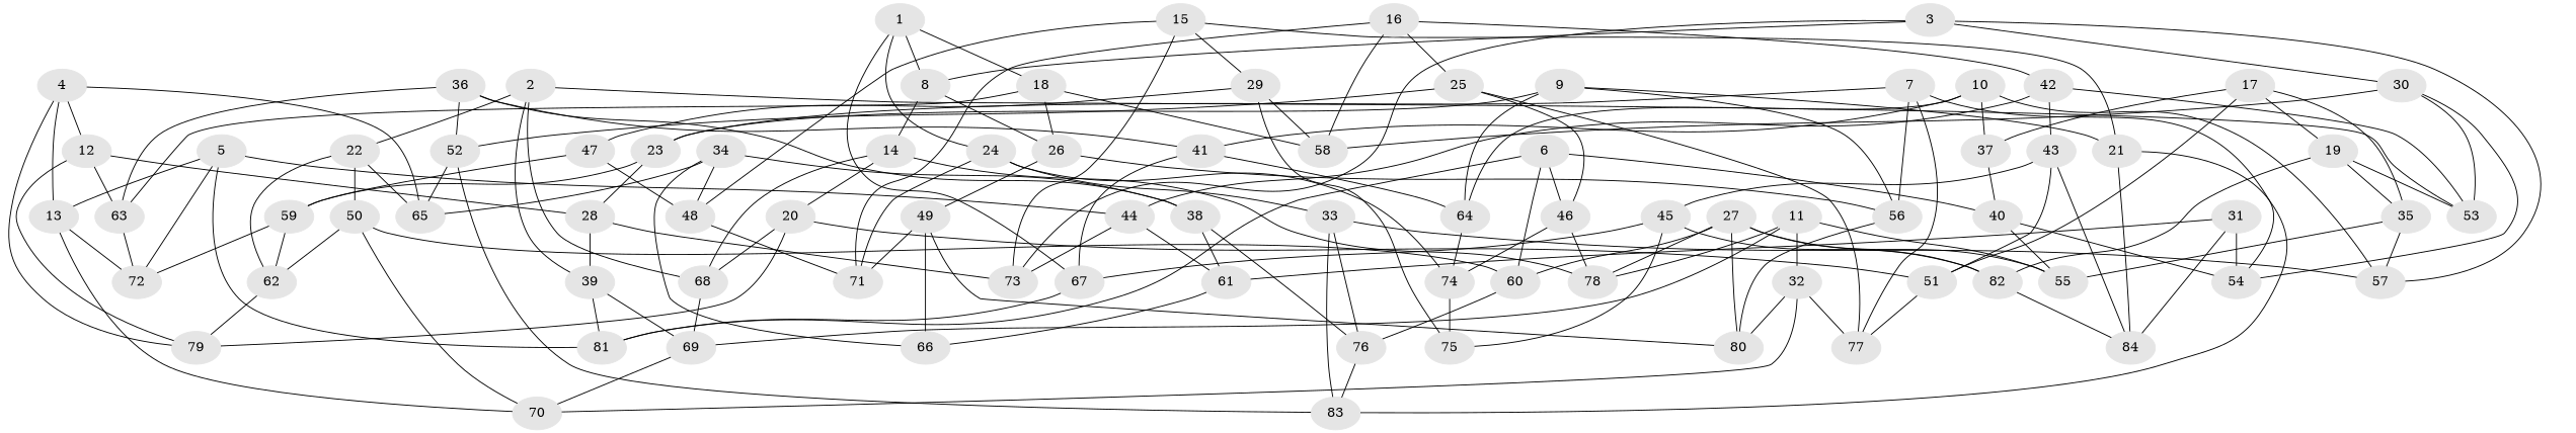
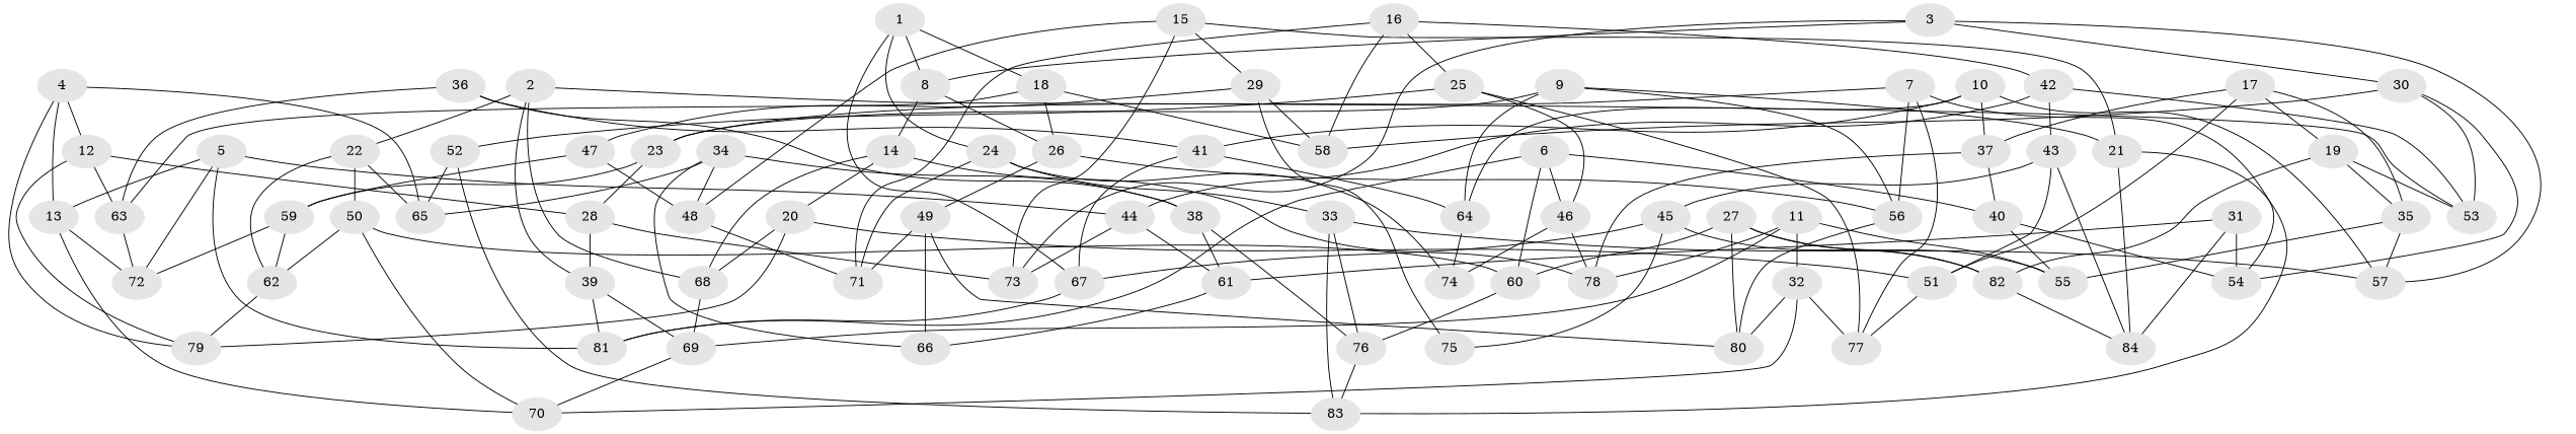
  graph {
    node [color=gray90 style=filled]
    1
    8
    18
    24
    67
    14
    26
    63
    58
    71
    33
    74
    81
    2
    22
    39
    53
    68
    65
    50
    62
    69
    3
    30
    57
    73
    54
    4
    12
    13
    79
    28
    72
    70
    5
    44
    61
    6
    40
    46
    60
    55
    78
    76
    7
    23
    56
    77
    59
    80
    20
    49
    9
    21
    64
    83
    84
    10
    37
    41
    11
    32
    51
    15
    29
    48
    47
    75
    16
    25
    42
    52
    43
    17
    19
    35
    82
    66
    27
    31
    34
    38
    36
    45
    1 -- 8
    1 -- 18
    1 -- 24
    1 -- 67
    8 -- 14
    8 -- 26
    18 -- 26
    18 -- 63
    18 -- 58
    24 -- 71
    24 -- 33
    24 -- 74
    67 -- 81
    14 -- 68
    14 -- 78
    14 -- 20
    26 -- 56
    26 -- 49
    63 -- 72
    33 -- 57
    33 -- 76
    33 -- 83
-   74 -- 75
    2 -- 22
    2 -- 39
    2 -- 53
    2 -- 68
    22 -- 65
    22 -- 50
    22 -- 62
    39 -- 81
    39 -- 69
    68 -- 69
    50 -- 62
    50 -- 70
    50 -- 60
    62 -- 79
    69 -- 70
    3 -- 8
    3 -- 30
    3 -- 57
    3 -- 73
    30 -- 58
    30 -- 53
    30 -- 54
    4 -- 65
    4 -- 12
    4 -- 13
    4 -- 79
    12 -- 63
    12 -- 79
    12 -- 28
    13 -- 72
    13 -- 70
    28 -- 39
    28 -- 73
    5 -- 81
    5 -- 13
    5 -- 72
    5 -- 44
    44 -- 73
    44 -- 61
    61 -- 66
    6 -- 81
    6 -- 40
    6 -- 46
    6 -- 60
    40 -- 54
    40 -- 55
    46 -- 74
    46 -- 78
    60 -- 76
    76 -- 83
    7 -- 54
    7 -- 23
    7 -- 56
    7 -- 77
    23 -- 28
    23 -- 59
    56 -- 80
    59 -- 62
    59 -- 72
    20 -- 68
    20 -- 79
    20 -- 51
    49 -- 71
    49 -- 80
    49 -- 66
    9 -- 23
    9 -- 56
    9 -- 21
    9 -- 64
    21 -- 83
    21 -- 84
    64 -- 74
    10 -- 57
    10 -- 64
    10 -- 37
    10 -- 41
    37 -- 40
-   27 -- 78
+   37 -- 78
    41 -- 67
    41 -- 64
    11 -- 69
    11 -- 55
    11 -- 78
    11 -- 32
    32 -- 70
    32 -- 77
    32 -- 80
    51 -- 77
    15 -- 73
    15 -- 21
    15 -- 29
    15 -- 48
    29 -- 58
    29 -- 47
    29 -- 75
    48 -- 71
    47 -- 59
    47 -- 48
    16 -- 58
    16 -- 71
    16 -- 25
    16 -- 42
    25 -- 46
    25 -- 77
    25 -- 52
    42 -- 53
    42 -- 44
    42 -- 43
    52 -- 65
    52 -- 83
    43 -- 84
    43 -- 51
    43 -- 45
    17 -- 37
    17 -- 51
    17 -- 19
    17 -- 35
    19 -- 53
    19 -- 35
    19 -- 82
    35 -- 57
    35 -- 55
    82 -- 84
    27 -- 60
    27 -- 55
    27 -- 80
    27 -- 82
    31 -- 54
    31 -- 61
    31 -- 84
    34 -- 65
    34 -- 48
    34 -- 66
    34 -- 38
    38 -- 61
    38 -- 76
    36 -- 63
    36 -- 41
-   36 -- 52
    36 -- 38
    45 -- 67
    45 -- 75
    45 -- 82
  }
